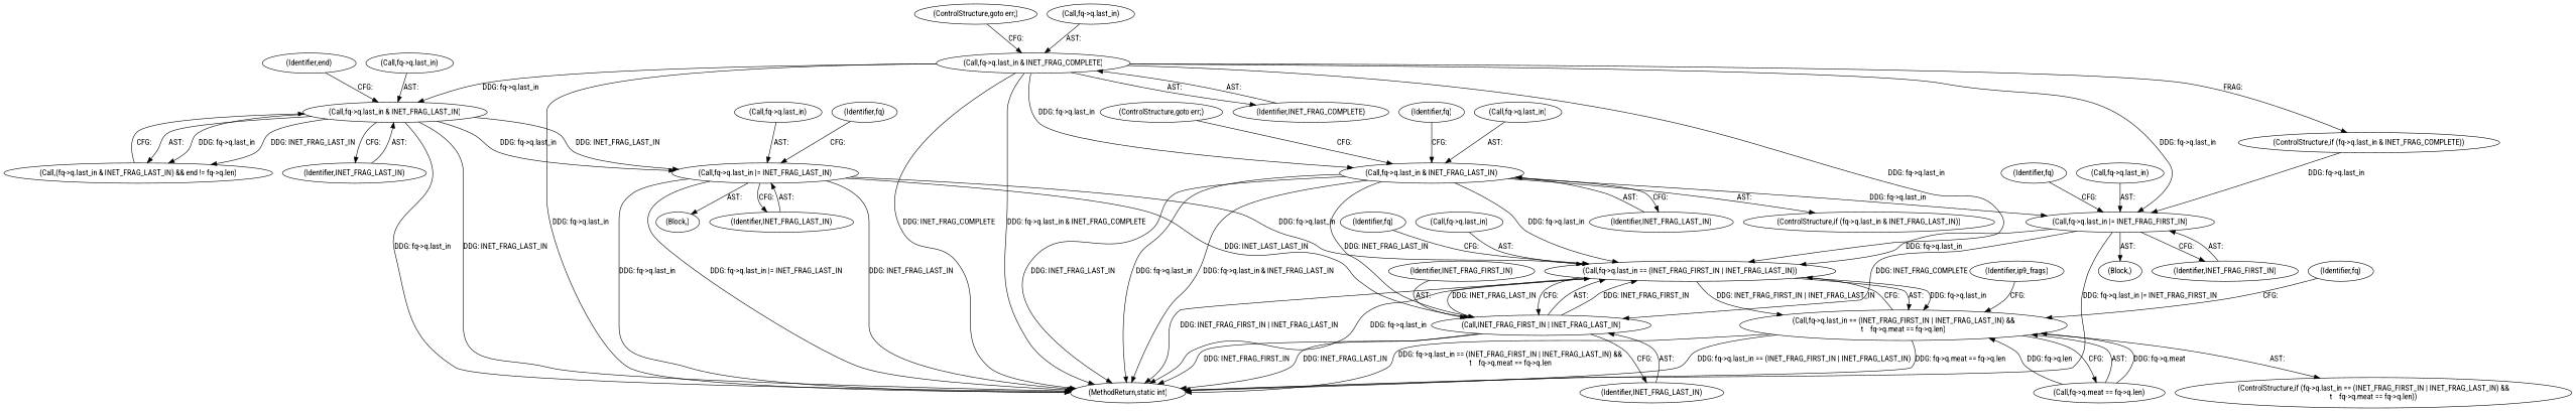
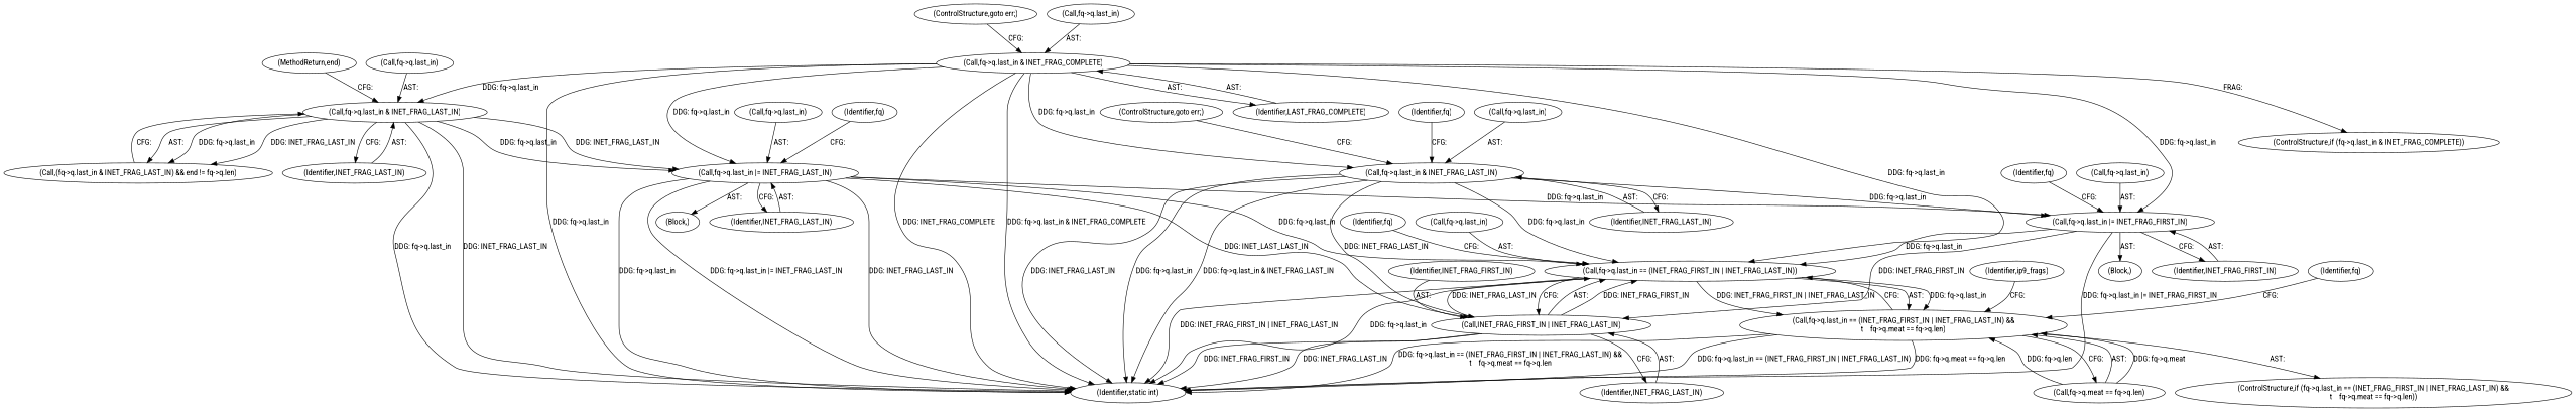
  digraph {
    fontname="Roboto Condensed"
    node [fontname="Roboto Condensed"]
    edge [fontname="Roboto Condensed"]
    n1 [label="(Call,fq->q.last_in == (INET_FRAG_FIRST_IN | INET_FRAG_LAST_IN))"]
    n2 [label="(Call,INET_FRAG_FIRST_IN | INET_FRAG_LAST_IN)"]
    n3 [label="(Call,fq->q.last_in == (INET_FRAG_FIRST_IN | INET_FRAG_LAST_IN) &&\n\t    fq->q.meat == fq->q.len)"]
-   n4 [label="(MethodReturn,static int)"]
+   n4 [label="(Identifier,static int)"]
    n5 [label="(Identifier,INET_FRAG_LAST_IN)"]
    n6 [label="(ControlStructure,if (fq->q.last_in == (INET_FRAG_FIRST_IN | INET_FRAG_LAST_IN) &&\n\t    fq->q.meat == fq->q.len))"]
    n7 [label="(Call,fq->q.meat == fq->q.len)"]
    n8 [label="(Call,fq->q.last_in |= INET_FRAG_FIRST_IN)"]
    n9 [label="(Block,)"]
    n10 [label="(Identifier,INET_FRAG_FIRST_IN)"]
    n11 [label="(Call,fq->q.last_in & INET_FRAG_LAST_IN)"]
    n12 [label="(Identifier,INET_FRAG_LAST_IN)"]
-   n13 [label="(ControlStructure,if (fq->q.last_in & INET_FRAG_LAST_IN))"]
    n14 [label="(Call,fq->q.last_in & INET_FRAG_COMPLETE)"]
    n15 [label="(Call,fq->q.last_in |= INET_FRAG_LAST_IN)"]
    n16 [label="(Call,fq->q.last_in & INET_FRAG_LAST_IN)"]
-   n17 [label="(Identifier,INET_FRAG_COMPLETE)"]
+   n17 [label="(Identifier,LAST_FRAG_COMPLETE)"]
    n18 [label="(ControlStructure,if (fq->q.last_in & INET_FRAG_COMPLETE))"]
    n19 [label="(Block,)"]
    n20 [label="(Identifier,INET_FRAG_LAST_IN)"]
    n21 [label="(Identifier,INET_FRAG_LAST_IN)"]
    n22 [label="(Call,(fq->q.last_in & INET_FRAG_LAST_IN) && end != fq->q.len)"]
    n23 [label="(ControlStructure,goto err;)"]
    n24 [label="(Identifier,ip9_frags)"]
    n25 [label="(Call,fq->q.last_in)"]
    n26 [label="(Call,fq->q.last_in)"]
    n27 [label="(ControlStructure,goto err;)"]
    n28 [label="(Call,fq->q.last_in)"]
    n29 [label="(Identifier,fq)"]
-   n30 [label="(Identifier,end)"]
+   n30 [label="(MethodReturn,end)"]
    n31 [label="(Identifier,INET_FRAG_FIRST_IN)"]
    n32 [label="(Identifier,fq)"]
    n33 [label="(Identifier,fq)"]
    n34 [label="(Identifier,fq)"]
    n35 [label="(Call,fq->q.last_in)"]
    n36 [label="(Call,fq->q.last_in)"]
    n37 [label="(Call,fq->q.last_in)"]
    n38 [label="(Identifier,fq)"]
    n1 -> n2 [label="CFG: "]
    n1 -> n3 [label="AST: "]
    n1 -> n3 [label="DDG: fq->q.last_in"]
    n1 -> n3 [label="DDG: INET_FRAG_FIRST_IN | INET_FRAG_LAST_IN"]
    n1 -> n4 [label="DDG: fq->q.last_in"]
    n1 -> n4 [label="DDG: INET_FRAG_FIRST_IN | INET_FRAG_LAST_IN"]
    n2 -> n1 [label="AST: "]
    n2 -> n1 [label="DDG: INET_FRAG_FIRST_IN"]
    n2 -> n1 [label="DDG: INET_FRAG_LAST_IN"]
    n2 -> n4 [label="DDG: INET_FRAG_FIRST_IN"]
    n2 -> n4 [label="DDG: INET_FRAG_LAST_IN"]
    n2 -> n5 [label="CFG: "]
    n3 -> n1 [label="CFG: "]
    n3 -> n4 [label="DDG: fq->q.last_in == (INET_FRAG_FIRST_IN | INET_FRAG_LAST_IN) &&\n\t    fq->q.meat == fq->q.len"]
    n3 -> n4 [label="DDG: fq->q.last_in == (INET_FRAG_FIRST_IN | INET_FRAG_LAST_IN)"]
    n3 -> n4 [label="DDG: fq->q.meat == fq->q.len"]
    n3 -> n6 [label="AST: "]
    n3 -> n7 [label="CFG: "]
    n5 -> n2 [label="AST: "]
    n7 -> n3 [label="AST: "]
    n7 -> n3 [label="DDG: fq->q.meat"]
    n7 -> n3 [label="DDG: fq->q.len"]
    n8 -> n1 [label="DDG: fq->q.last_in"]
-   n8 -> n2 [label="DDG: INET_FRAG_COMPLETE"]
+   n8 -> n2 [label="DDG: INET_FRAG_FIRST_IN"]
    n8 -> n4 [label="DDG: fq->q.last_in |= INET_FRAG_FIRST_IN"]
    n8 -> n9 [label="AST: "]
    n8 -> n10 [label="CFG: "]
    n10 -> n8 [label="AST: "]
    n11 -> n1 [label="DDG: fq->q.last_in"]
    n11 -> n2 [label="DDG: INET_FRAG_LAST_IN"]
    n11 -> n4 [label="DDG: INET_FRAG_LAST_IN"]
    n11 -> n4 [label="DDG: fq->q.last_in"]
    n11 -> n4 [label="DDG: fq->q.last_in & INET_FRAG_LAST_IN"]
    n11 -> n8 [label="DDG: fq->q.last_in"]
    n11 -> n12 [label="CFG: "]
-   n11 -> n13 [label="AST: "]
    n12 -> n11 [label="AST: "]
    n14 -> n1 [label="DDG: fq->q.last_in"]
    n14 -> n4 [label="DDG: INET_FRAG_COMPLETE"]
    n14 -> n4 [label="DDG: fq->q.last_in & INET_FRAG_COMPLETE"]
    n14 -> n4 [label="DDG: fq->q.last_in"]
    n14 -> n8 [label="DDG: fq->q.last_in"]
    n14 -> n11 [label="DDG: fq->q.last_in"]
+   n14 -> n15 [label="DDG: fq->q.last_in"]
    n14 -> n16 [label="DDG: fq->q.last_in"]
    n14 -> n17 [label="AST: "]
    n14 -> n18 [label="FRAG: "]
    n15 -> n1 [label="DDG: fq->q.last_in"]
    n15 -> n2 [label="DDG: INET_LAST_LAST_IN"]
    n15 -> n4 [label="DDG: fq->q.last_in"]
    n15 -> n4 [label="DDG: fq->q.last_in |= INET_FRAG_LAST_IN"]
    n15 -> n4 [label="DDG: INET_FRAG_LAST_IN"]
-   n18 -> n8 [label="DDG: fq->q.last_in"]
+   n15 -> n8 [label="DDG: fq->q.last_in"]
    n15 -> n19 [label="AST: "]
    n15 -> n20 [label="CFG: "]
    n16 -> n4 [label="DDG: fq->q.last_in"]
    n16 -> n4 [label="DDG: INET_FRAG_LAST_IN"]
    n16 -> n15 [label="DDG: fq->q.last_in"]
    n16 -> n15 [label="DDG: INET_FRAG_LAST_IN"]
    n16 -> n21 [label="CFG: "]
    n16 -> n22 [label="AST: "]
    n16 -> n22 [label="DDG: fq->q.last_in"]
    n16 -> n22 [label="DDG: INET_FRAG_LAST_IN"]
    n17 -> n14 [label="AST: "]
    n20 -> n15 [label="AST: "]
    n21 -> n16 [label="AST: "]
    n22 -> n16 [label="CFG: "]
    n23 -> n14 [label="CFG: "]
    n24 -> n3 [label="CFG: "]
    n25 -> n15 [label="AST: "]
    n26 -> n14 [label="AST: "]
    n27 -> n11 [label="CFG: "]
    n28 -> n16 [label="AST: "]
    n29 -> n1 [label="CFG: "]
    n30 -> n16 [label="CFG: "]
    n31 -> n2 [label="AST: "]
    n32 -> n8 [label="CFG: "]
    n33 -> n11 [label="CFG: "]
    n34 -> n3 [label="CFG: "]
    n35 -> n11 [label="AST: "]
    n36 -> n8 [label="AST: "]
    n37 -> n1 [label="AST: "]
    n38 -> n15 [label="CFG: "]
  }
